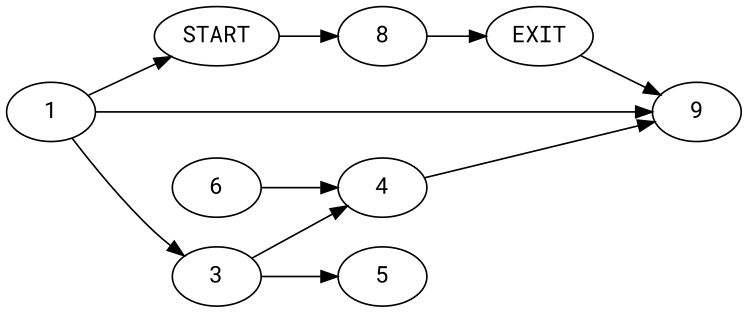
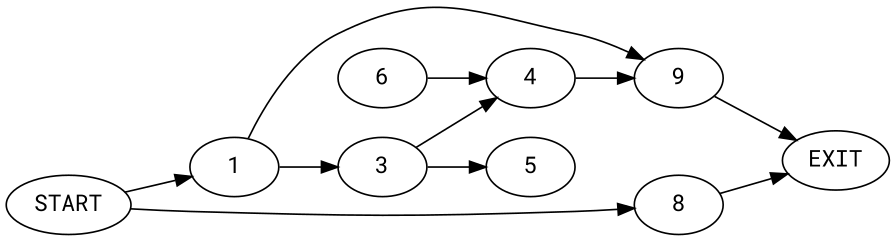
  digraph {
    fontname="Roboto Mono"
    rankdir=LR
    node [fontname="Roboto Mono"]
    edge [fontname="Roboto Mono"]
    n1 [label=START]
    1
    8
    n4 [label=9]
    3
    n6 [label=EXIT]
    4
    5
    6
-   1 -> n1
+   n1 -> 1
    n1 -> 8
    1 -> n4
    1 -> 3
    8 -> n6
-   n6 -> n4
+   n4 -> n6
    3 -> 4
    3 -> 5
    4 -> n4
    6 -> 4
  }
